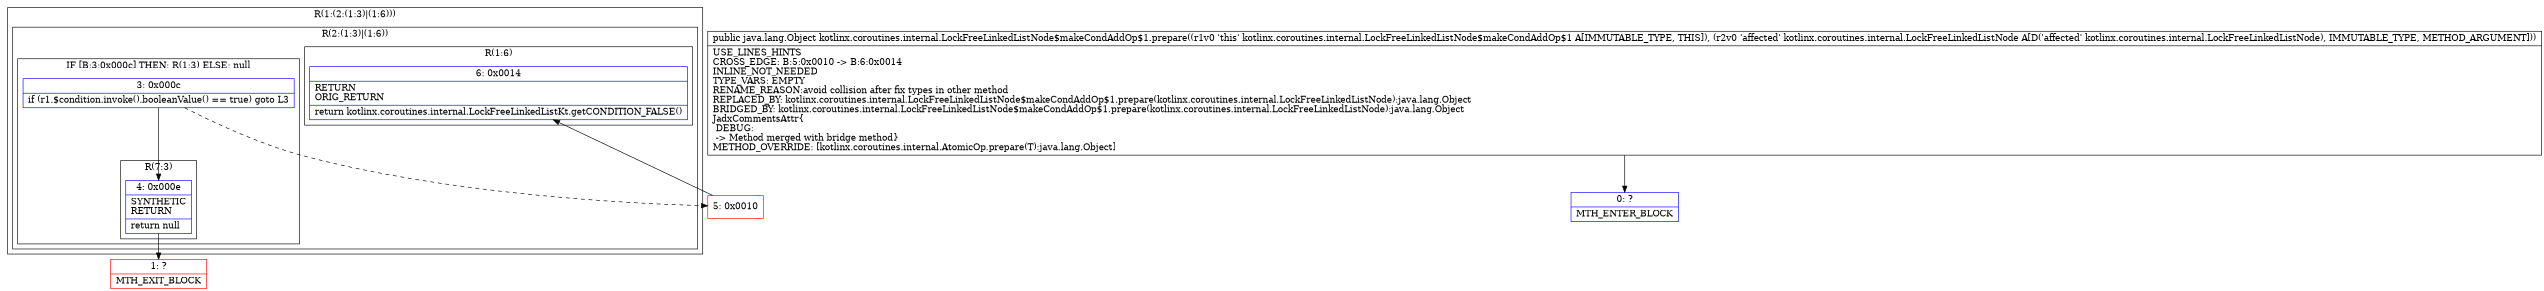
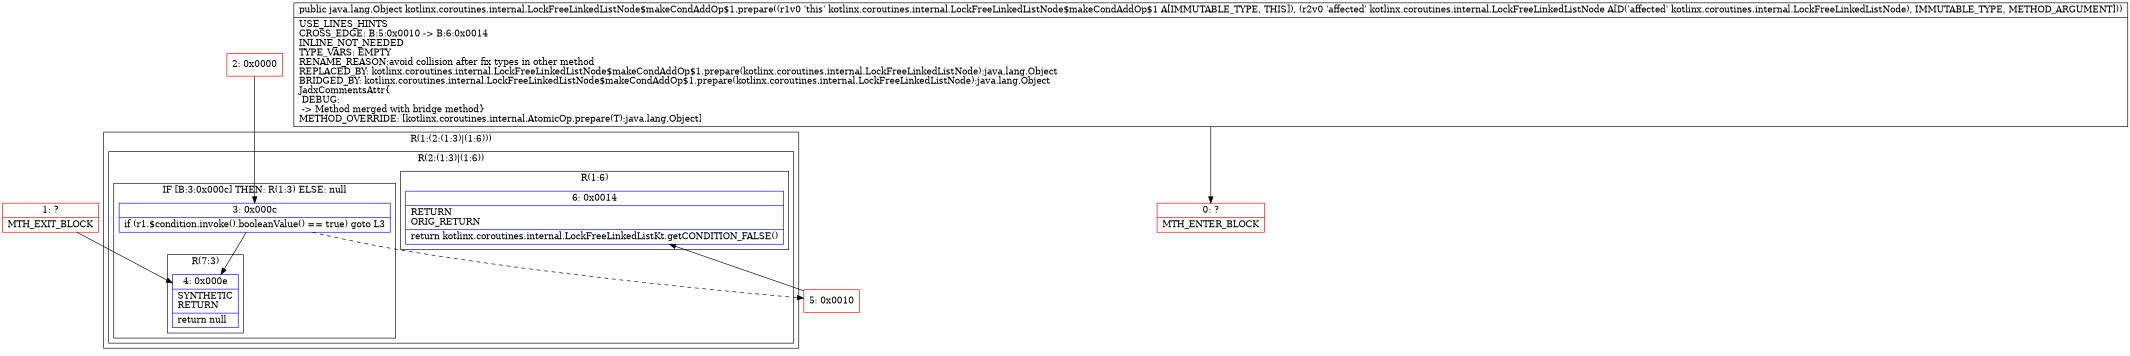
  digraph {
    node [color=red shape=record]
    n1 [color=blue label="{4\:\ 0x000e|SYNTHETIC\lRETURN\l|return null\l}"]
    n2 [color=blue label="{3\:\ 0x000c|if (r1.$condition.invoke().booleanValue() == true) goto L3\l}"]
    n3 [color=blue label="{6\:\ 0x0014|RETURN\lORIG_RETURN\l|return kotlinx.coroutines.internal.LockFreeLinkedListKt.getCONDITION_FALSE()\l}"]
    n4 [label="{1\:\ ?|MTH_EXIT_BLOCK\l}"]
    n5 [label="{5\:\ 0x0010}"]
-   n6 [color=blue label="{0\:\ ?|MTH_ENTER_BLOCK\l}"]
+   n6 [label="{0\:\ ?|MTH_ENTER_BLOCK\l}"]
+   n7 [label="{2\:\ 0x0000}"]
    n8 [label="{public java.lang.Object kotlinx.coroutines.internal.LockFreeLinkedListNode$makeCondAddOp$1.prepare((r1v0 'this' kotlinx.coroutines.internal.LockFreeLinkedListNode$makeCondAddOp$1 A[IMMUTABLE_TYPE, THIS]), (r2v0 'affected' kotlinx.coroutines.internal.LockFreeLinkedListNode A[D('affected' kotlinx.coroutines.internal.LockFreeLinkedListNode), IMMUTABLE_TYPE, METHOD_ARGUMENT]))  | USE_LINES_HINTS\lCROSS_EDGE: B:5:0x0010 \-\> B:6:0x0014\lINLINE_NOT_NEEDED\lTYPE_VARS: EMPTY\lRENAME_REASON:avoid collision after fix types in other method\lREPLACED_BY: kotlinx.coroutines.internal.LockFreeLinkedListNode$makeCondAddOp$1.prepare(kotlinx.coroutines.internal.LockFreeLinkedListNode):java.lang.Object\lBRIDGED_BY: kotlinx.coroutines.internal.LockFreeLinkedListNode$makeCondAddOp$1.prepare(kotlinx.coroutines.internal.LockFreeLinkedListNode):java.lang.Object\lJadxCommentsAttr\{\l DEBUG: \l \-\> Method merged with bridge method\}\lMETHOD_OVERRIDE: [kotlinx.coroutines.internal.AtomicOp.prepare(T):java.lang.Object]\l}" color=""]
    subgraph cluster_1 {
      label="R(1:(2:(1:3)|(1:6)))"
      subgraph cluster_2 {
        label="R(2:(1:3)|(1:6))"
        subgraph cluster_3 {
          label="IF [B:3:0x000c] THEN: R(1:3) ELSE: null"
          n2
          subgraph cluster_4 {
            label="R(7:3)"
            n1
          }
        }
        subgraph cluster_5 {
          label="R(1:6)"
          n3
        }
      }
    }
-   n1 -> n4
+   n4 -> n1
    n2 -> n1
    n2 -> n5 [style=dashed]
    n5 -> n3
+   n7 -> n2
    n8 -> n6
  }
